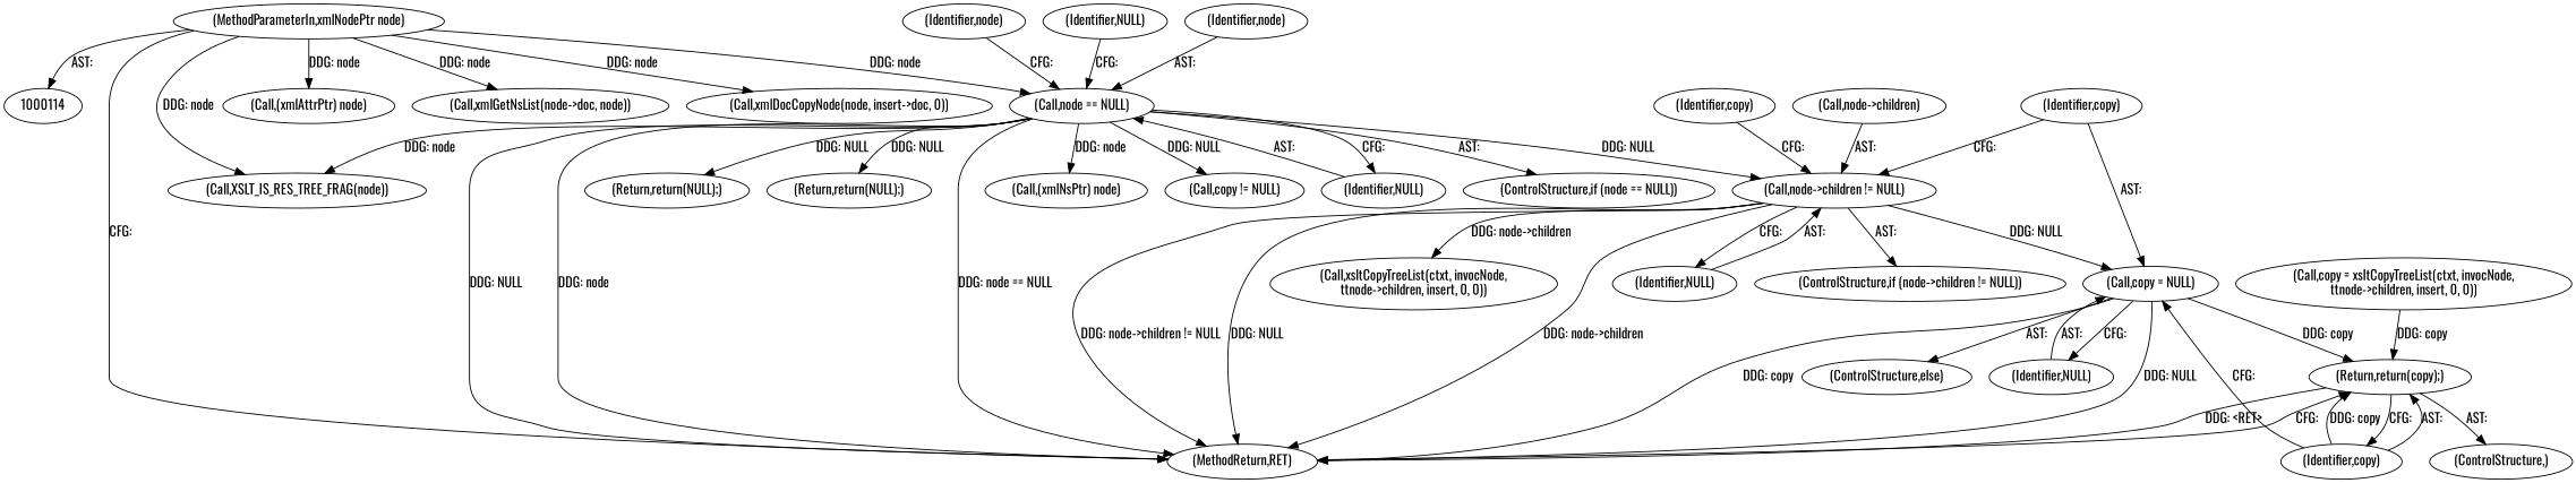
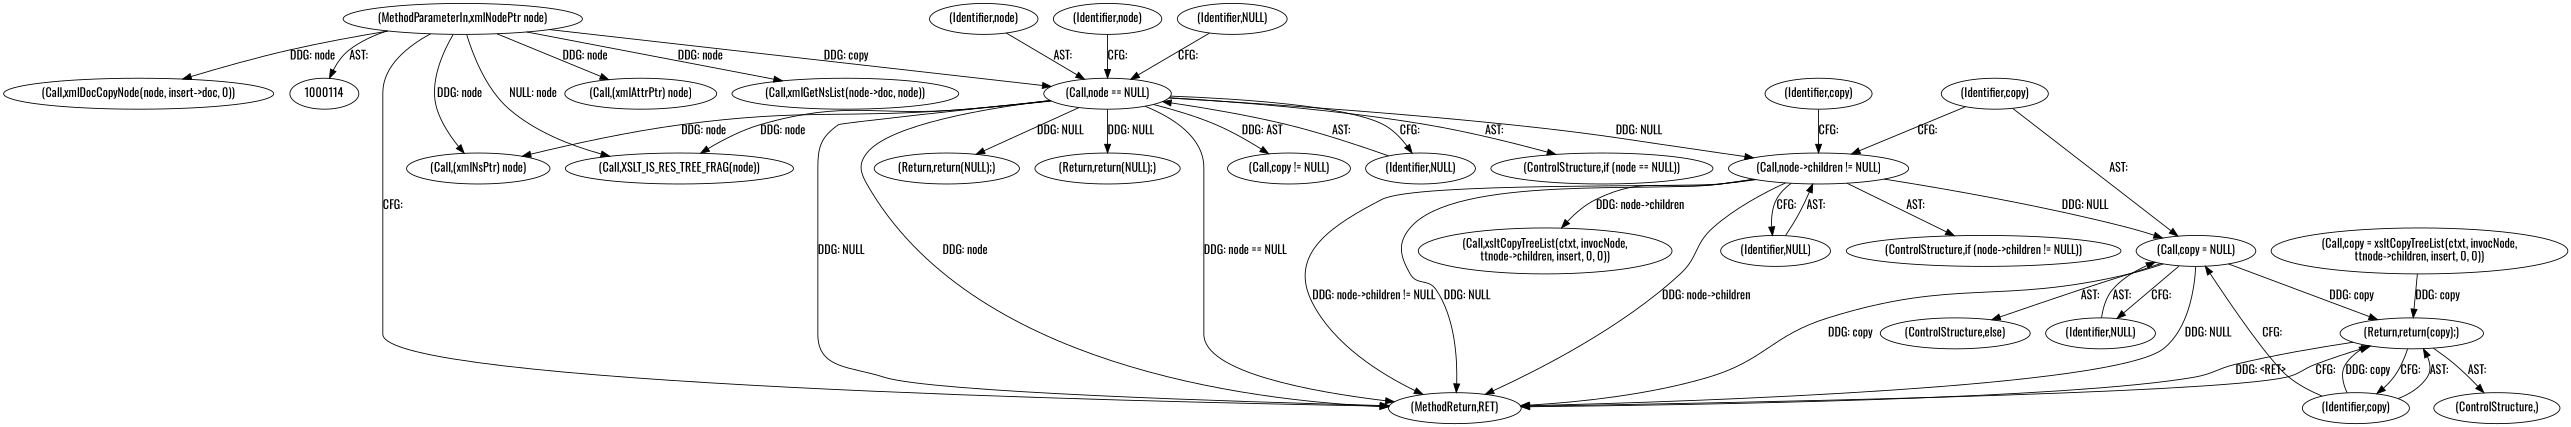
  digraph {
    fontname=Oswald
    node [fontname=Oswald]
    edge [fontname=Oswald]
    n1 [label="(Call,copy = NULL)"]
    n2 [label="(Return,return(copy);)"]
    n3 [label="(ControlStructure,else)"]
    n4 [label="(MethodReturn,RET)"]
    n5 [label="(Identifier,NULL)"]
    n6 [label="(Identifier,copy)"]
    n7 [label="(ControlStructure,)"]
    n8 [label="(Call,node->children != NULL)"]
    n9 [label="(Call,xsltCopyTreeList(ctxt, invocNode,\n\t\tnode->children, insert, 0, 0))"]
    n10 [label="(Identifier,NULL)"]
    n11 [label="(ControlStructure,if (node->children != NULL))"]
    n12 [label="(Call,node == NULL)"]
    n13 [label="(Return,return(NULL);)"]
    n14 [label="(Return,return(NULL);)"]
    n15 [label="(Call,XSLT_IS_RES_TREE_FRAG(node))"]
    n16 [label="(Call,(xmlNsPtr) node)"]
    n17 [label="(Call,copy != NULL)"]
    n18 [label="(Identifier,NULL)"]
    n19 [label="(ControlStructure,if (node == NULL))"]
    n20 [label="(Call,(xmlAttrPtr) node)"]
    n21 [label="(MethodParameterIn,xmlNodePtr node)"]
    n22 [label="(Call,xmlGetNsList(node->doc, node))"]
    n23 [label="(Call,xmlDocCopyNode(node, insert->doc, 0))"]
    1000114
    n25 [label="(Identifier,NULL)"]
    n26 [label="(Call,copy = xsltCopyTreeList(ctxt, invocNode,\n\t\tnode->children, insert, 0, 0))"]
    n27 [label="(Identifier,copy)"]
-   n28 [label="(Call,node->children)"]
    n29 [label="(Identifier,node)"]
    n30 [label="(Identifier,node)"]
    n31 [label="(Identifier,copy)"]
    n1 -> n2 [label="DDG: copy"]
    n1 -> n3 [label="AST: "]
    n1 -> n4 [label="DDG: NULL"]
    n1 -> n4 [label="DDG: copy"]
    n1 -> n5 [label="CFG: "]
    n2 -> n4 [label="DDG: <RET>"]
    n2 -> n6 [label="CFG: "]
    n2 -> n7 [label="AST: "]
    n4 -> n2 [label="CFG: "]
    n5 -> n1 [label="AST: "]
    n6 -> n1 [label="CFG: "]
    n6 -> n2 [label="AST: "]
    n6 -> n2 [label="DDG: copy"]
    n8 -> n1 [label="DDG: NULL"]
    n8 -> n4 [label="DDG: node->children"]
    n8 -> n4 [label="DDG: node->children != NULL"]
    n8 -> n4 [label="DDG: NULL"]
    n8 -> n9 [label="DDG: node->children"]
    n8 -> n10 [label="CFG: "]
    n8 -> n11 [label="AST: "]
    n10 -> n8 [label="AST: "]
    n12 -> n4 [label="DDG: NULL"]
    n12 -> n4 [label="DDG: node"]
    n12 -> n4 [label="DDG: node == NULL"]
    n12 -> n8 [label="DDG: NULL"]
    n12 -> n13 [label="DDG: NULL"]
    n12 -> n14 [label="DDG: NULL"]
    n12 -> n15 [label="DDG: node"]
    n12 -> n16 [label="DDG: node"]
-   n12 -> n17 [label="DDG: NULL"]
+   n12 -> n17 [label="DDG: AST"]
    n12 -> n18 [label="CFG: "]
    n12 -> n19 [label="AST: "]
    n18 -> n12 [label="AST: "]
    n21 -> n4 [label="CFG: "]
-   n21 -> n12 [label="DDG: node"]
-   n21 -> n15 [label="DDG: node"]
+   n21 -> n12 [label="DDG: copy"]
+   n21 -> n15 [label="NULL: node"]
+   n21 -> n16 [label="DDG: node"]
    n21 -> n20 [label="DDG: node"]
    n21 -> n22 [label="DDG: node"]
    n21 -> n23 [label="DDG: node"]
    n21 -> 1000114 [label="AST: "]
    n25 -> n12 [label="CFG: "]
    n26 -> n2 [label="DDG: copy"]
    n27 -> n8 [label="CFG: "]
-   n28 -> n8 [label="AST: "]
    n29 -> n12 [label="AST: "]
    n30 -> n12 [label="CFG: "]
    n31 -> n1 [label="AST: "]
    n31 -> n8 [label="CFG: "]
  }
